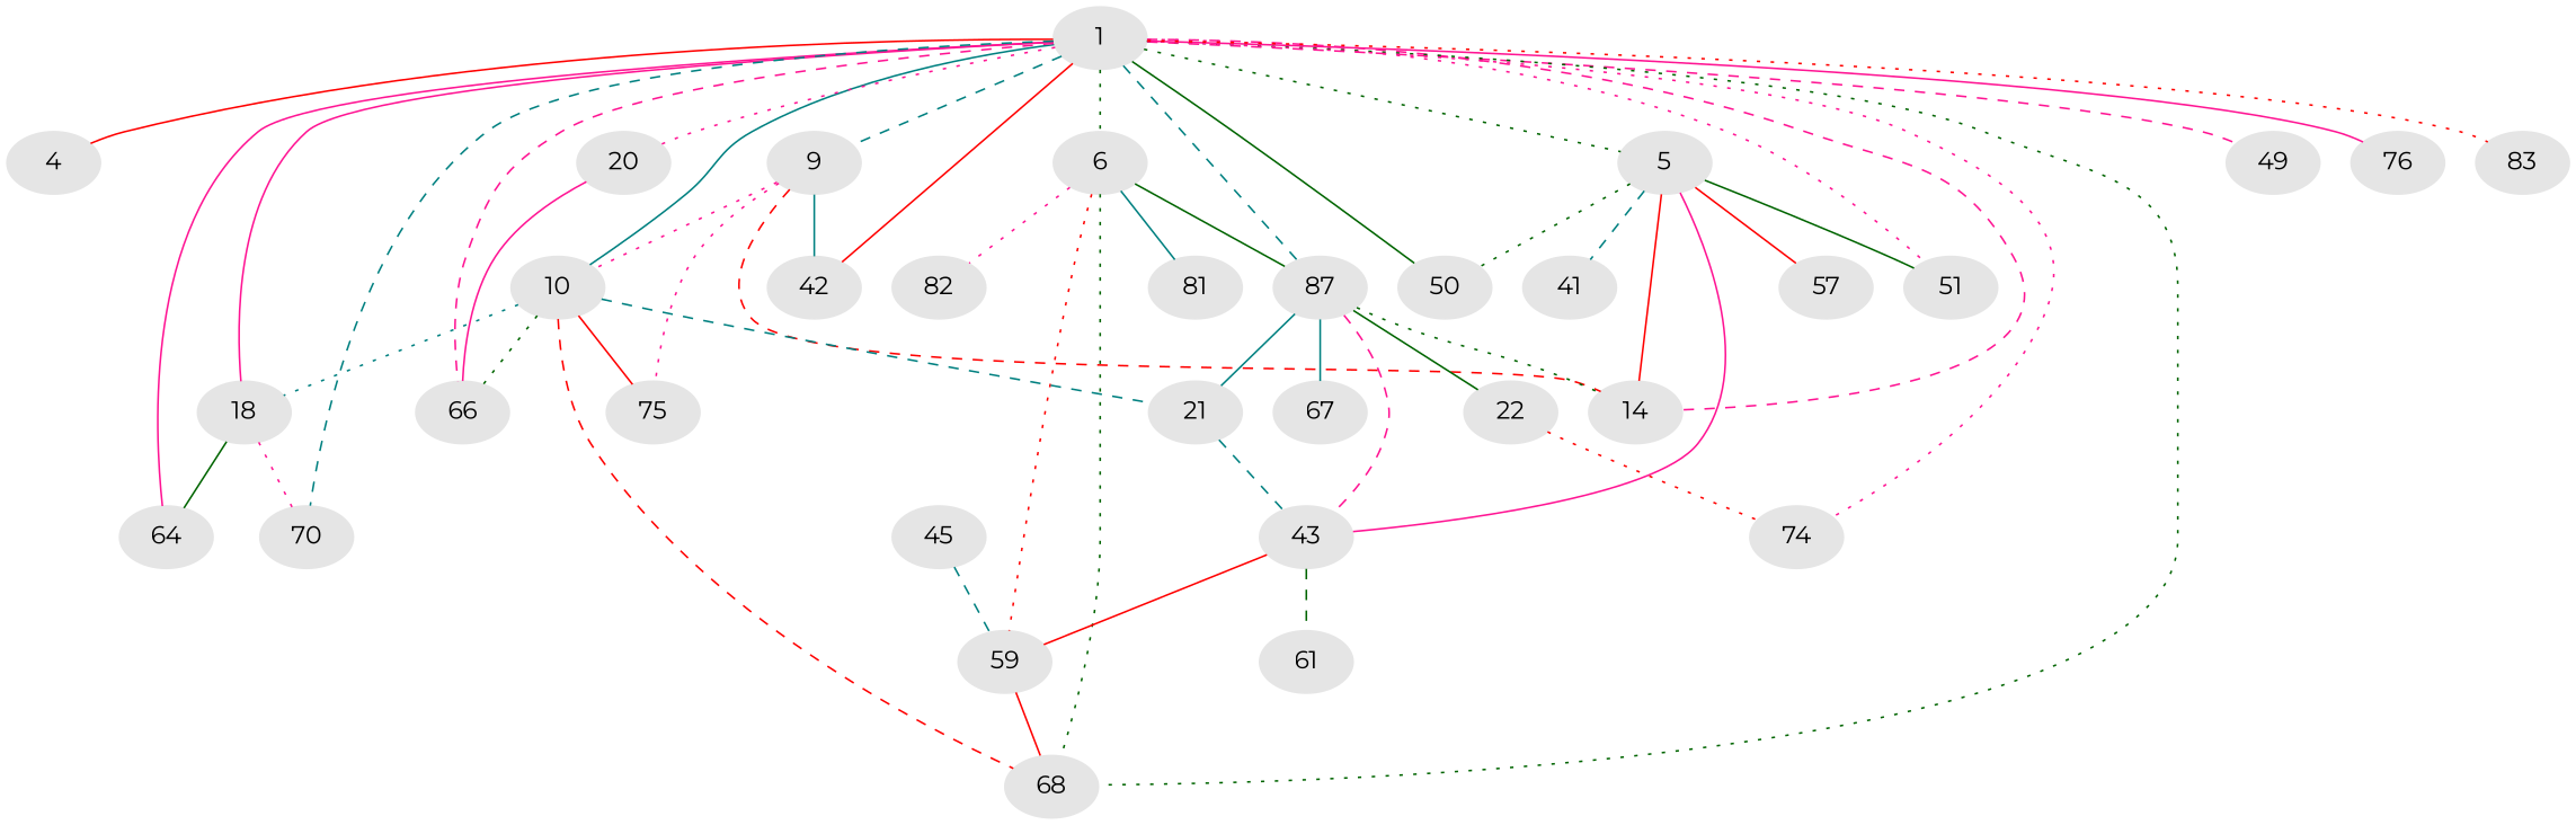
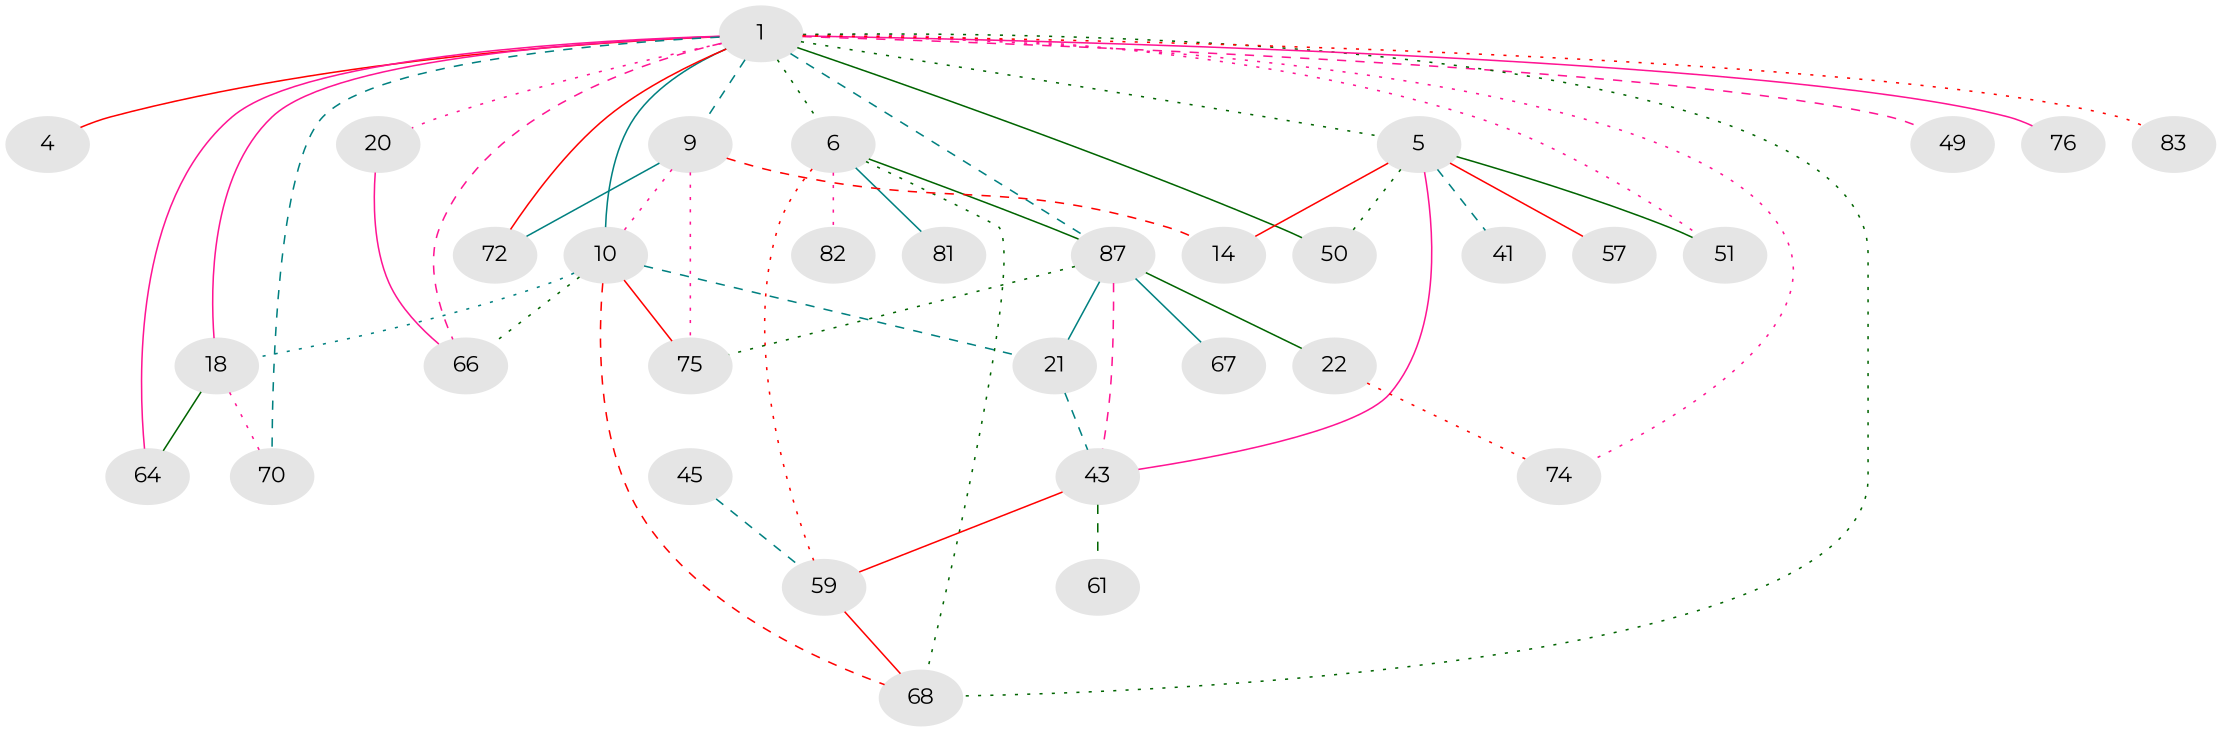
  graph {
    fontname=Montserrat
    node [color=gray90 fontname=Montserrat style=filled]
    edge [color=deeppink fontname=Montserrat style=solid]
    1 [super="+2+7+8"]
    4
    5 [super="+12"]
    6 [super="+11+29+16"]
    9 [super="+13+65+19"]
    10 [super="+15+24"]
    14 [super="+40"]
    n8 [label=87 super="+54+37"]
    18 [super="+33+32+31"]
    20 [super="+46+36+28"]
-   42
+   42 [label=72]
    49
    50 [super="+56"]
    51
    64
    66
    68 [super="+84"]
    70
    74 [super="+80"]
    76
    83
    41
    43 [super="+79+78"]
    57
    59 [super="+77"]
    81
    82
    75
    21
    22 [super="+48+38"]
    67
    61
    45
    1 -- 4 [color=red]
    1 -- 5 [color=darkgreen style=dotted]
    1 -- 6 [color=darkgreen style=dotted weight=2]
    1 -- 9 [color=teal style=dashed]
    1 -- 10 [color=teal weight=2]
-   1 -- 14 [style=dashed weight=2]
    1 -- n8 [color=teal style=dashed]
    1 -- 18
    1 -- 20 [style=dotted weight=3]
    1 -- 42 [color=red]
    1 -- 49 [style=dashed]
    1 -- 50 [color=darkgreen]
    1 -- 51 [style=dotted weight=2]
    1 -- 64
    1 -- 66 [style=dashed]
    1 -- 68 [color=darkgreen style=dotted]
    1 -- 70 [color=teal style=dashed]
    1 -- 74 [style=dotted]
    1 -- 76
    1 -- 83 [color=red style=dotted]
    5 -- 14 [color=red]
    5 -- 50 [color=darkgreen style=dotted]
    5 -- 51 [color=darkgreen]
    5 -- 41 [color=teal style=dashed]
    5 -- 43
    5 -- 57 [color=red]
    6 -- n8 [color=darkgreen]
    6 -- 68 [color=darkgreen style=dotted]
    6 -- 59 [color=red style=dotted]
    6 -- 81 [color=teal]
    6 -- 82 [style=dotted]
    9 -- 10 [style=dotted]
    9 -- 14 [color=red style=dashed]
    9 -- 42 [color=teal]
    9 -- 75 [style=dotted]
    10 -- 18 [color=teal style=dotted]
    10 -- 66 [color=darkgreen style=dotted weight=2]
    10 -- 68 [color=red style=dashed]
    10 -- 75 [color=red]
    10 -- 21 [color=teal style=dashed]
    n8 -- 43 [style=dashed]
-   n8 -- 14 [color=darkgreen style=dotted]
+   n8 -- 75 [color=darkgreen style=dotted]
    n8 -- 21 [color=teal]
    n8 -- 22 [color=darkgreen]
    n8 -- 67 [color=teal]
    18 -- 64 [color=darkgreen]
    18 -- 70 [style=dotted]
    20 -- 66
    43 -- 59 [color=red]
    43 -- 61 [color=darkgreen style=dashed]
    59 -- 68 [color=red]
    21 -- 43 [color=teal style=dashed]
    22 -- 74 [color=red style=dotted]
    45 -- 59 [color=teal style=dashed]
  }
